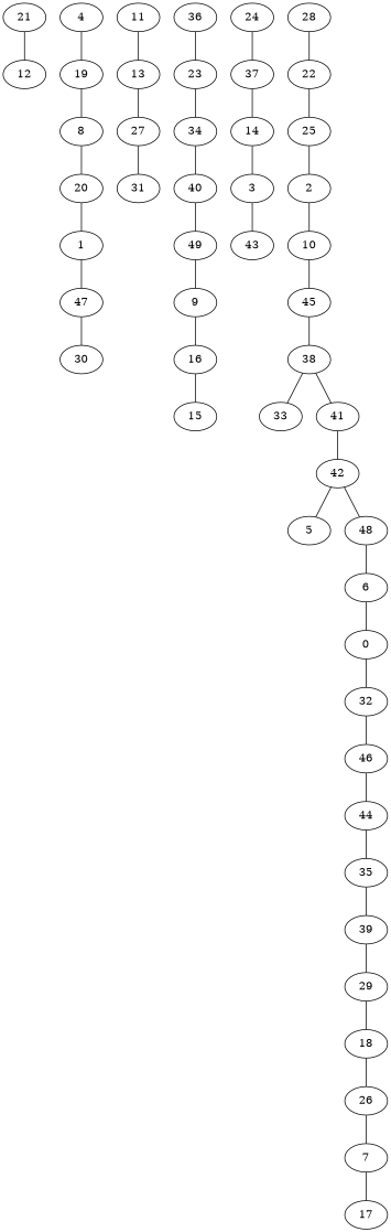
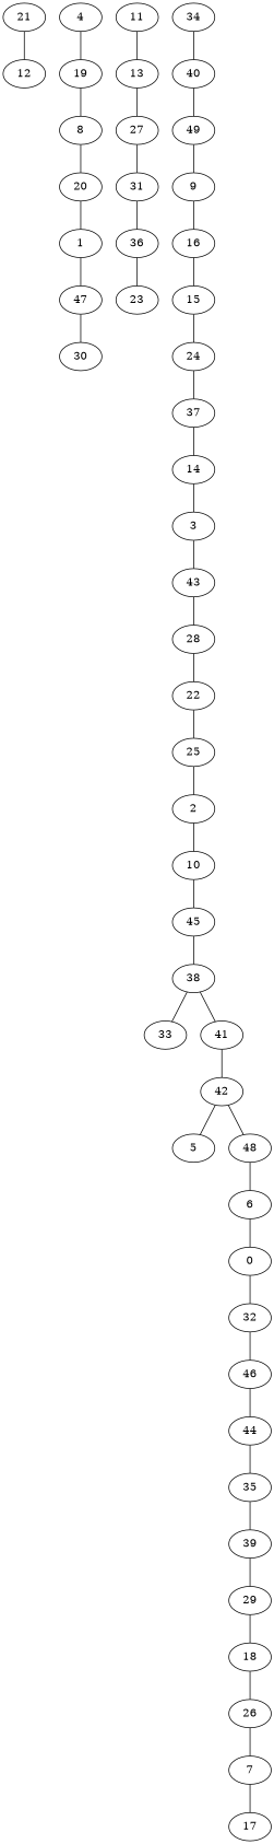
  graph {
    21
    12
    4
    19
    8
    20
    1
    47
    30
    11
    13
    27
    31
    36
    23
    34
    40
    49
    9
    16
    15
    24
    37
    14
    3
    43
    28
    22
    25
    2
    10
    45
    38
    33
    41
    42
    5
    48
    6
    0
    32
    46
    44
    35
    39
    29
    18
    26
    7
    17
    21 -- 12
    4 -- 19
    19 -- 8
    8 -- 20
    20 -- 1
    1 -- 47
    47 -- 30
    11 -- 13
    13 -- 27
    27 -- 31
+   31 -- 36
    36 -- 23
-   23 -- 34
    34 -- 40
    40 -- 49
    49 -- 9
    9 -- 16
    16 -- 15
+   15 -- 24
    24 -- 37
    37 -- 14
    14 -- 3
    3 -- 43
+   43 -- 28
    28 -- 22
    22 -- 25
    25 -- 2
    2 -- 10
    10 -- 45
    45 -- 38
    38 -- 33
    38 -- 41
    41 -- 42
    42 -- 5
    42 -- 48
    48 -- 6
    6 -- 0
    0 -- 32
    32 -- 46
    46 -- 44
    44 -- 35
    35 -- 39
    39 -- 29
    29 -- 18
    18 -- 26
    26 -- 7
    7 -- 17
  }
